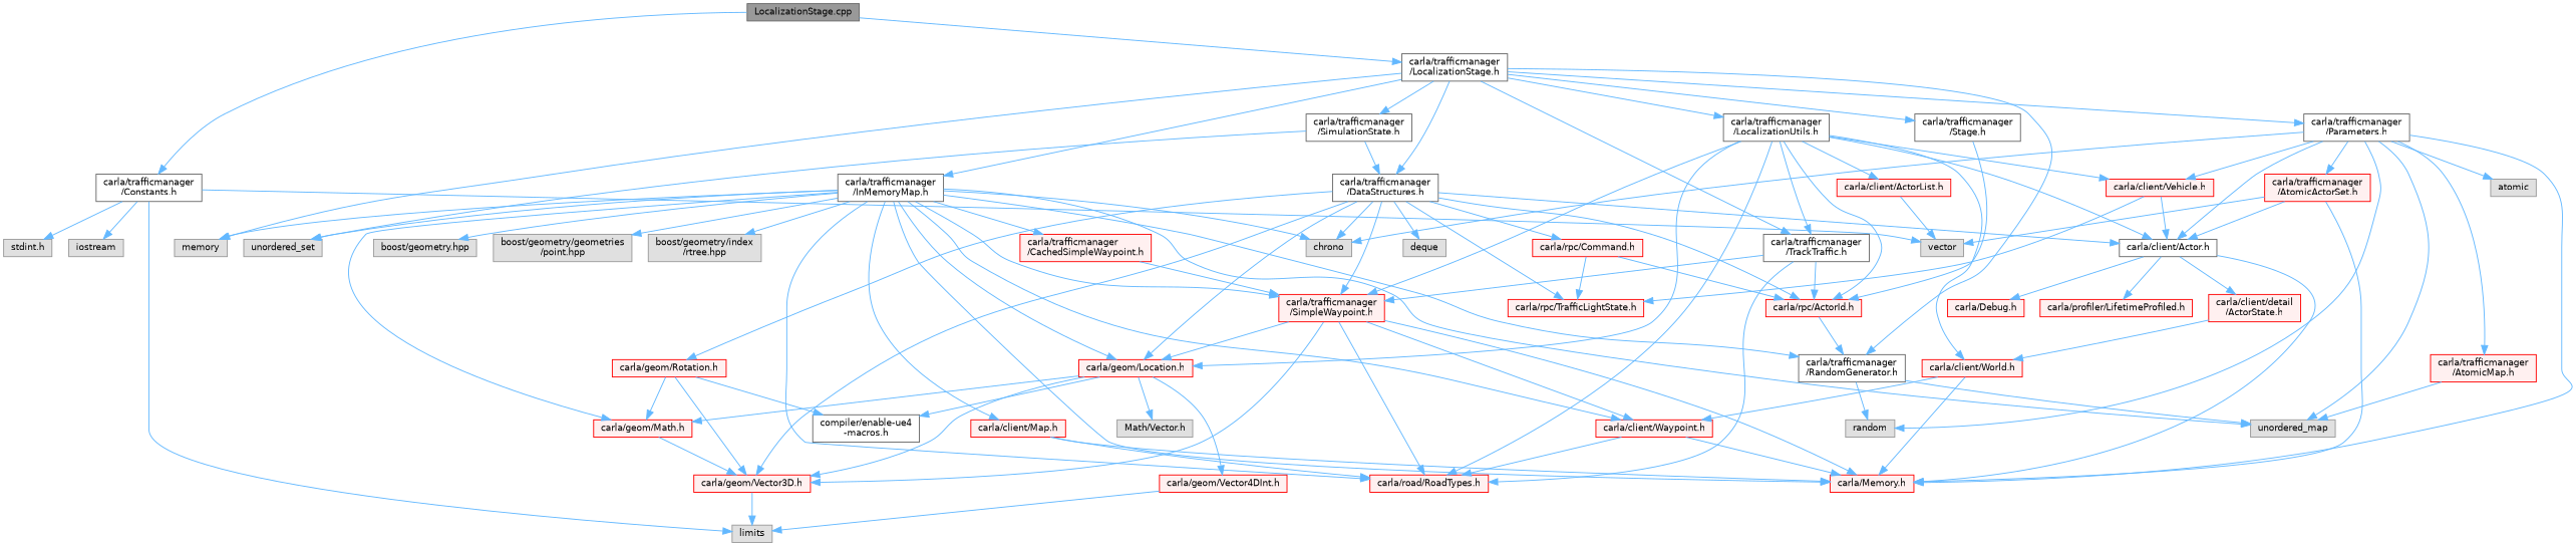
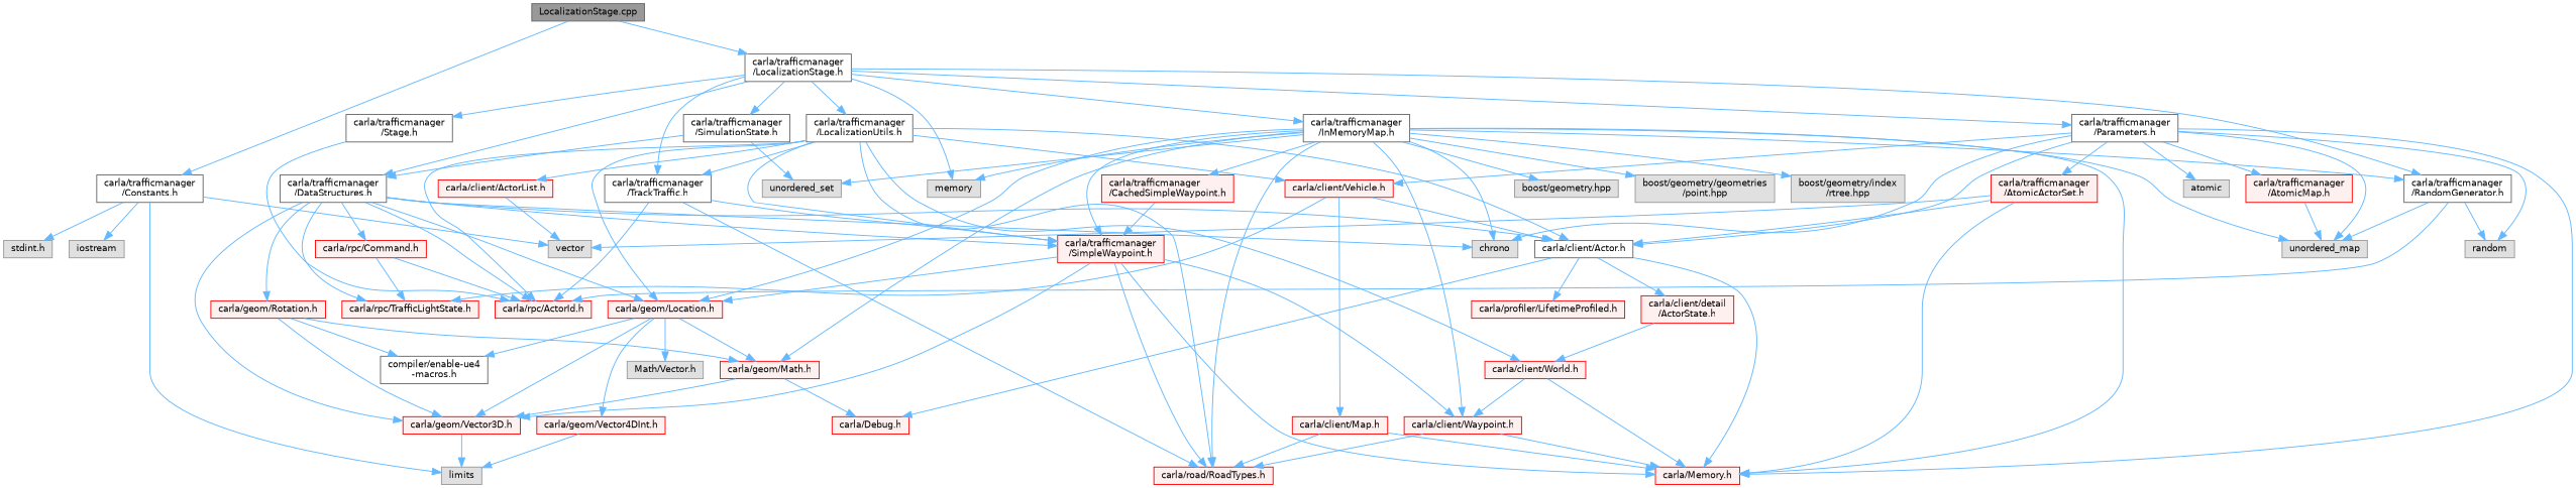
  digraph {
    node [color=red fillcolor="#FFF0F0" fontname=Helvetica fontsize=10 shape=box style=filled]
    edge [color=steelblue1 fontname=Helvetica fontsize=10 labelfontname=Helvetica labelfontsize=10 style=solid]
    n1 [color=gray40 fillcolor=grey60 fontcolor=black height=0.2 label="LocalizationStage.cpp" width=0.4]
    n2 [color=grey40 fillcolor=white height=0.2 label="carla/trafficmanager\l/Constants.h" width=0.4]
    n3 [color=grey40 fillcolor=white height=0.2 label="carla/trafficmanager\l/LocalizationStage.h" width=0.4]
    n4 [color=grey60 fillcolor="#E0E0E0" height=0.2 label=limits width=0.4]
    n5 [color=grey60 fillcolor="#E0E0E0" height=0.2 label="stdint.h" width=0.4]
    n6 [color=grey60 fillcolor="#E0E0E0" height=0.2 label=iostream width=0.4]
    n7 [color=grey60 fillcolor="#E0E0E0" height=0.2 label=vector width=0.4]
    n8 [color=grey60 fillcolor="#E0E0E0" height=0.2 label=memory width=0.4]
    n9 [color=grey40 fillcolor=white height=0.2 label="carla/trafficmanager\l/DataStructures.h" width=0.4]
    n10 [color=grey40 fillcolor=white height=0.2 label="carla/trafficmanager\l/InMemoryMap.h" width=0.4]
    n11 [color=grey40 fillcolor=white height=0.2 label="carla/trafficmanager\l/RandomGenerator.h" width=0.4]
    n12 [color=grey40 fillcolor=white height=0.2 label="carla/trafficmanager\l/LocalizationUtils.h" width=0.4]
    n13 [color=grey40 fillcolor=white height=0.2 label="carla/trafficmanager\l/TrackTraffic.h" width=0.4]
    n14 [color=grey40 fillcolor=white height=0.2 label="carla/trafficmanager\l/Parameters.h" width=0.4]
    n15 [color=grey40 fillcolor=white height=0.2 label="carla/trafficmanager\l/SimulationState.h" width=0.4]
    n16 [color=grey40 fillcolor=white height=0.2 label="carla/trafficmanager\l/Stage.h" width=0.4]
    n17 [color=grey60 fillcolor="#E0E0E0" height=0.2 label=chrono width=0.4]
-   n18 [color=grey60 fillcolor="#E0E0E0" height=0.2 label=deque width=0.4]
    n19 [color=grey40 fillcolor=white height=0.2 label="carla/client/Actor.h" width=0.4]
    n20 [height=0.2 label="carla/geom/Location.h" width=0.4]
    n21 [height=0.2 label="carla/geom/Vector3D.h" width=0.4]
    n22 [height=0.2 label="carla/geom/Rotation.h" width=0.4]
    n23 [height=0.2 label="carla/rpc/ActorId.h" width=0.4]
    n24 [height=0.2 label="carla/rpc/Command.h" width=0.4]
    n25 [height=0.2 label="carla/rpc/TrafficLightState.h" width=0.4]
    n26 [height=0.2 label="carla/trafficmanager\l/SimpleWaypoint.h" width=0.4]
    n27 [height=0.2 label="carla/Memory.h" width=0.4]
    n28 [height=0.2 label="carla/client/Waypoint.h" width=0.4]
    n29 [height=0.2 label="carla/road/RoadTypes.h" width=0.4]
    n30 [height=0.2 label="carla/geom/Math.h" width=0.4]
    n31 [color=grey60 fillcolor="#E0E0E0" height=0.2 label=unordered_map width=0.4]
    n32 [color=grey60 fillcolor="#E0E0E0" height=0.2 label=unordered_set width=0.4]
    n33 [color=grey60 fillcolor="#E0E0E0" height=0.2 label="boost/geometry.hpp" width=0.4]
    n34 [color=grey60 fillcolor="#E0E0E0" height=0.2 label="boost/geometry/geometries\l/point.hpp" width=0.4]
    n35 [color=grey60 fillcolor="#E0E0E0" height=0.2 label="boost/geometry/index\l/rtree.hpp" width=0.4]
    n36 [height=0.2 label="carla/client/Map.h" width=0.4]
    n37 [height=0.2 label="carla/trafficmanager\l/CachedSimpleWaypoint.h" width=0.4]
    n38 [color=grey60 fillcolor="#E0E0E0" height=0.2 label=random width=0.4]
    n39 [height=0.2 label="carla/client/World.h" width=0.4]
    n40 [height=0.2 label="carla/client/ActorList.h" width=0.4]
    n41 [height=0.2 label="carla/client/Vehicle.h" width=0.4]
    n42 [color=grey60 fillcolor="#E0E0E0" height=0.2 label=atomic width=0.4]
    n43 [height=0.2 label="carla/trafficmanager\l/AtomicActorSet.h" width=0.4]
    n44 [height=0.2 label="carla/trafficmanager\l/AtomicMap.h" width=0.4]
    n45 [height=0.2 label="carla/Debug.h" width=0.4]
    n46 [height=0.2 label="carla/client/detail\l/ActorState.h" width=0.4]
    n47 [height=0.2 label="carla/profiler/LifetimeProfiled.h" width=0.4]
    n48 [height=0.2 label="carla/geom/Vector4DInt.h" width=0.4]
    n49 [color=grey40 fillcolor=white height=0.2 label="compiler/enable-ue4\l-macros.h" width=0.4]
    n50 [color=grey60 fillcolor="#E0E0E0" height=0.2 label="Math/Vector.h" width=0.4]
    n1 -> n2
    n1 -> n3
    n2 -> n4
    n2 -> n5
    n2 -> n6
    n2 -> n7
    n3 -> n8
    n3 -> n9
    n3 -> n10
    n3 -> n11
    n3 -> n12
    n3 -> n13
    n3 -> n14
    n3 -> n15
    n3 -> n16
    n9 -> n17
-   n9 -> n18
    n9 -> n19
    n9 -> n20
    n9 -> n21
    n9 -> n22
    n9 -> n23
    n9 -> n24
    n9 -> n25
    n9 -> n26
    n10 -> n8
    n10 -> n11
    n10 -> n17
    n10 -> n20
    n10 -> n26
    n10 -> n27
    n10 -> n28
    n10 -> n29
    n10 -> n30
    n10 -> n31
    n10 -> n32
    n10 -> n33
    n10 -> n34
    n10 -> n35
-   n10 -> n36
+   n41 -> n36
    n10 -> n37
-   n23 -> n11
+   n11 -> n23
    n11 -> n31
    n11 -> n38
    n12 -> n13
    n12 -> n19
    n12 -> n20
    n12 -> n23
    n12 -> n26
    n12 -> n29
    n12 -> n39
    n12 -> n40
    n12 -> n41
    n13 -> n23
    n13 -> n26
    n13 -> n29
    n14 -> n17
    n14 -> n19
    n14 -> n27
    n14 -> n31
    n14 -> n38
    n14 -> n41
    n14 -> n42
    n14 -> n43
    n14 -> n44
    n15 -> n9
    n15 -> n32
    n16 -> n23
    n19 -> n27
    n19 -> n45
    n19 -> n46
    n19 -> n47
    n20 -> n21
    n20 -> n30
    n20 -> n48
    n20 -> n49
    n20 -> n50
    n21 -> n4
    n22 -> n21
    n22 -> n30
    n22 -> n49
    n24 -> n23
    n24 -> n25
    n26 -> n20
    n26 -> n21
    n26 -> n27
    n26 -> n28
    n26 -> n29
    n28 -> n27
    n28 -> n29
    n30 -> n21
+   n30 -> n45
    n36 -> n27
    n36 -> n29
    n37 -> n26
    n39 -> n27
    n39 -> n28
    n40 -> n7
    n41 -> n19
    n41 -> n25
    n43 -> n7
    n43 -> n19
    n43 -> n27
    n44 -> n31
    n46 -> n39
    n48 -> n4
  }
